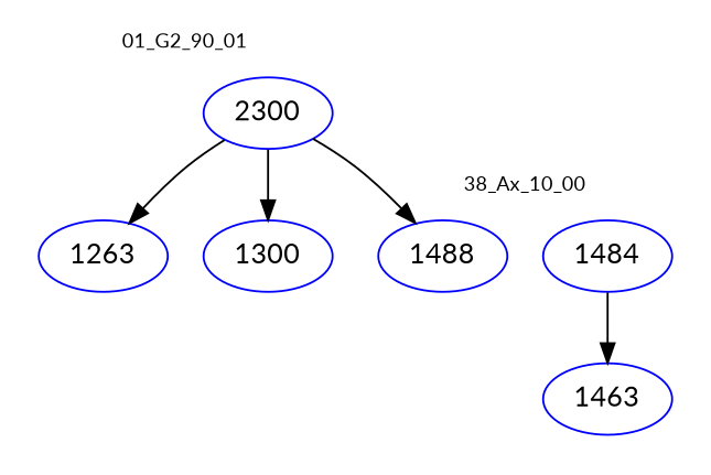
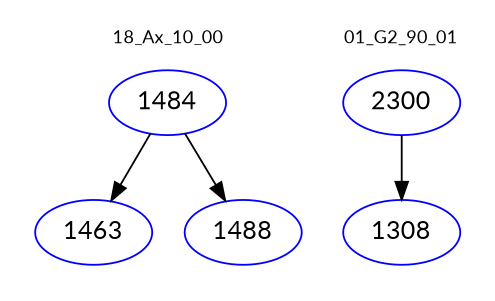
  digraph {
    fontname=Lato
    node [color=blue fontname=Lato]
    edge [color=black fontname=Lato]
    n1 [label=1484]
    n2 [label=1463]
    n3 [label=1488]
    n4 [label=2300]
-   n5 [label=1263]
-   n6 [label=1300]
+   n6 [label=1308]
    subgraph cluster_1 {
      color=white
      fontsize=10
-     label="38_Ax_10_00"
+     label="18_Ax_10_00"
      n1
      n2
      n3
    }
    subgraph cluster_2 {
      color=white
      fontsize=10
      label="01_G2_90_01"
      n4
-     n5
      n6
    }
    n1 -> n2
-   n4 -> n3
-   n4 -> n5
+   n1 -> n3
    n4 -> n6
  }
